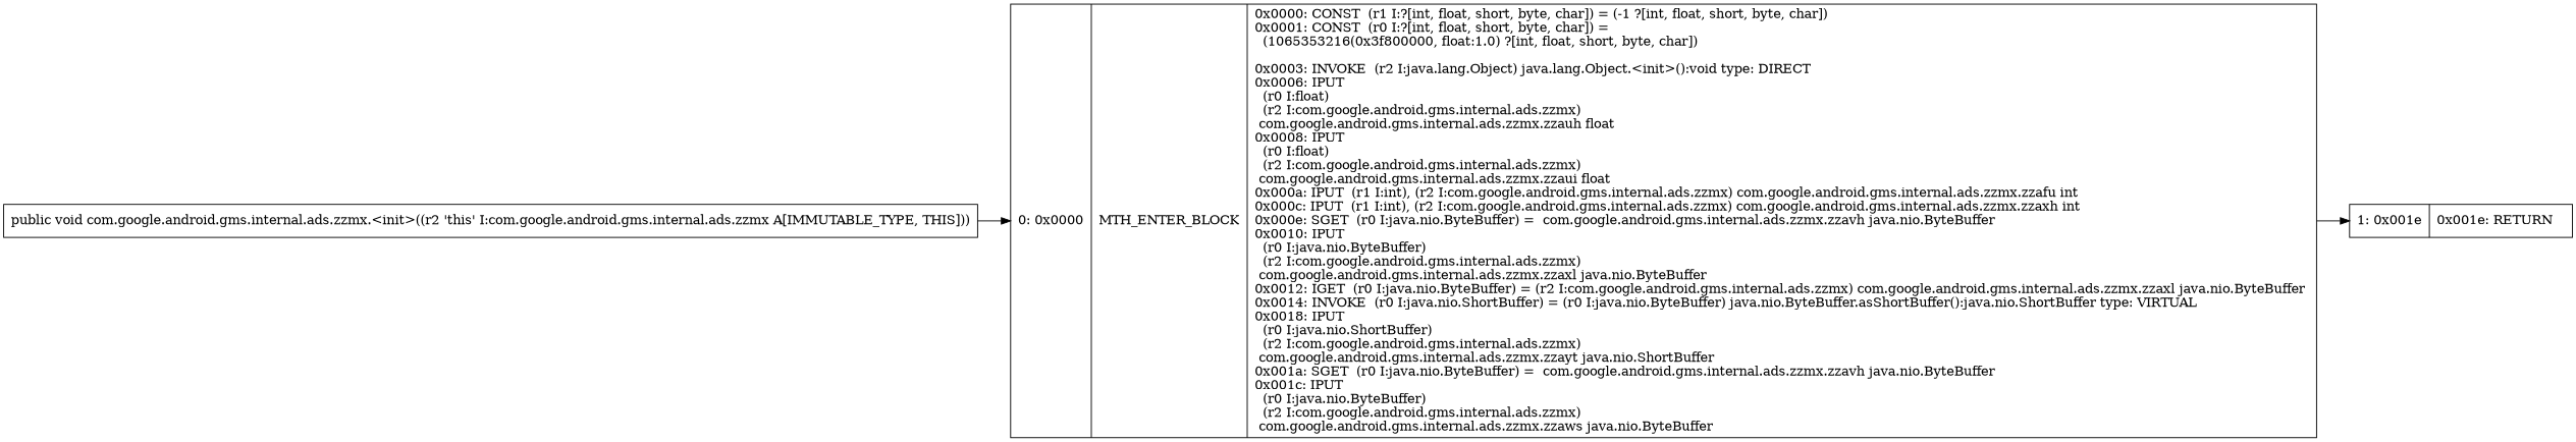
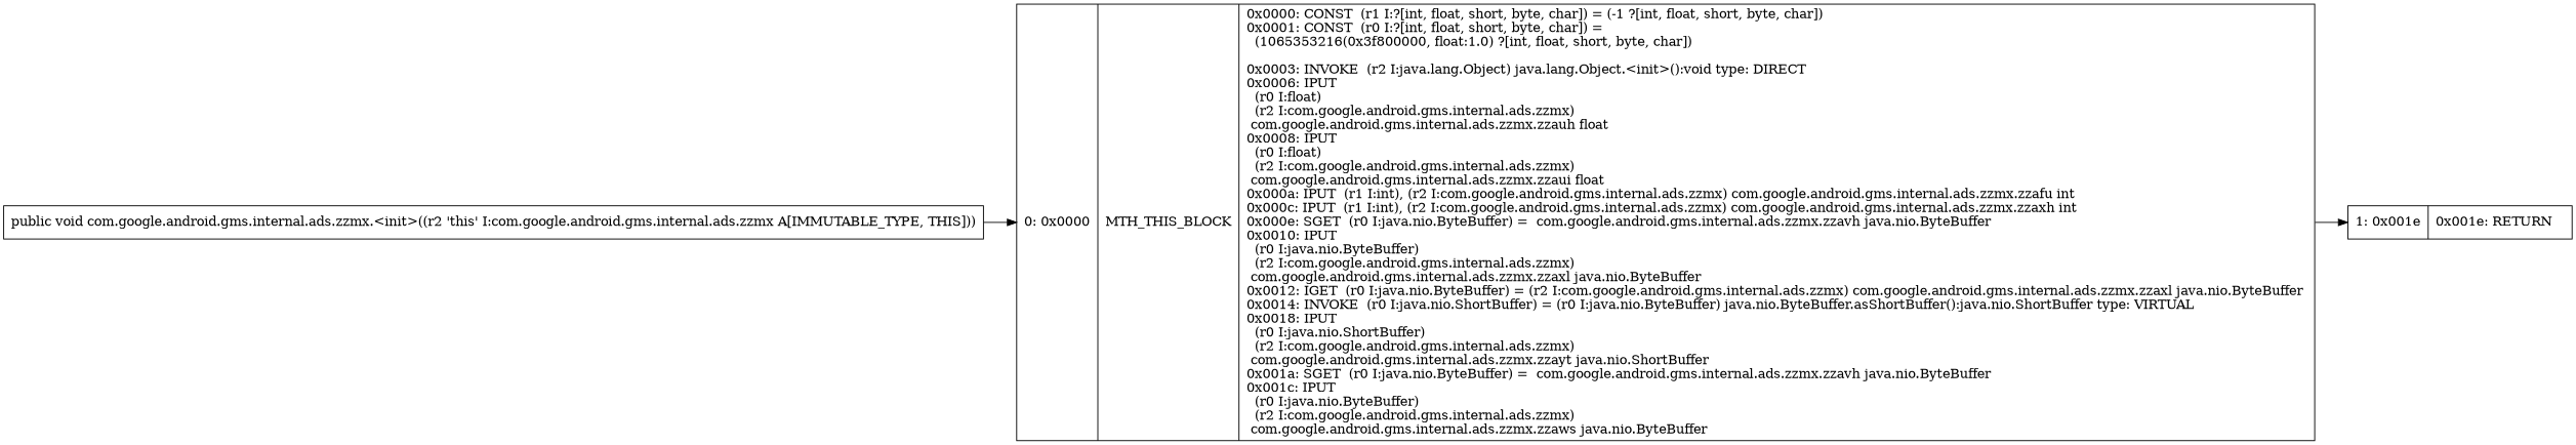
  digraph {
    rankdir=LR
    node [shape=record]
-   n1 [label="{0\:\ 0x0000|MTH_ENTER_BLOCK\l|0x0000: CONST  (r1 I:?[int, float, short, byte, char]) = (\-1 ?[int, float, short, byte, char]) \l0x0001: CONST  (r0 I:?[int, float, short, byte, char]) = \l  (1065353216(0x3f800000, float:1.0) ?[int, float, short, byte, char])\l \l0x0003: INVOKE  (r2 I:java.lang.Object) java.lang.Object.\<init\>():void type: DIRECT \l0x0006: IPUT  \l  (r0 I:float)\l  (r2 I:com.google.android.gms.internal.ads.zzmx)\l com.google.android.gms.internal.ads.zzmx.zzauh float \l0x0008: IPUT  \l  (r0 I:float)\l  (r2 I:com.google.android.gms.internal.ads.zzmx)\l com.google.android.gms.internal.ads.zzmx.zzaui float \l0x000a: IPUT  (r1 I:int), (r2 I:com.google.android.gms.internal.ads.zzmx) com.google.android.gms.internal.ads.zzmx.zzafu int \l0x000c: IPUT  (r1 I:int), (r2 I:com.google.android.gms.internal.ads.zzmx) com.google.android.gms.internal.ads.zzmx.zzaxh int \l0x000e: SGET  (r0 I:java.nio.ByteBuffer) =  com.google.android.gms.internal.ads.zzmx.zzavh java.nio.ByteBuffer \l0x0010: IPUT  \l  (r0 I:java.nio.ByteBuffer)\l  (r2 I:com.google.android.gms.internal.ads.zzmx)\l com.google.android.gms.internal.ads.zzmx.zzaxl java.nio.ByteBuffer \l0x0012: IGET  (r0 I:java.nio.ByteBuffer) = (r2 I:com.google.android.gms.internal.ads.zzmx) com.google.android.gms.internal.ads.zzmx.zzaxl java.nio.ByteBuffer \l0x0014: INVOKE  (r0 I:java.nio.ShortBuffer) = (r0 I:java.nio.ByteBuffer) java.nio.ByteBuffer.asShortBuffer():java.nio.ShortBuffer type: VIRTUAL \l0x0018: IPUT  \l  (r0 I:java.nio.ShortBuffer)\l  (r2 I:com.google.android.gms.internal.ads.zzmx)\l com.google.android.gms.internal.ads.zzmx.zzayt java.nio.ShortBuffer \l0x001a: SGET  (r0 I:java.nio.ByteBuffer) =  com.google.android.gms.internal.ads.zzmx.zzavh java.nio.ByteBuffer \l0x001c: IPUT  \l  (r0 I:java.nio.ByteBuffer)\l  (r2 I:com.google.android.gms.internal.ads.zzmx)\l com.google.android.gms.internal.ads.zzmx.zzaws java.nio.ByteBuffer \l}"]
+   n1 [label="{0\:\ 0x0000|MTH_THIS_BLOCK\l|0x0000: CONST  (r1 I:?[int, float, short, byte, char]) = (\-1 ?[int, float, short, byte, char]) \l0x0001: CONST  (r0 I:?[int, float, short, byte, char]) = \l  (1065353216(0x3f800000, float:1.0) ?[int, float, short, byte, char])\l \l0x0003: INVOKE  (r2 I:java.lang.Object) java.lang.Object.\<init\>():void type: DIRECT \l0x0006: IPUT  \l  (r0 I:float)\l  (r2 I:com.google.android.gms.internal.ads.zzmx)\l com.google.android.gms.internal.ads.zzmx.zzauh float \l0x0008: IPUT  \l  (r0 I:float)\l  (r2 I:com.google.android.gms.internal.ads.zzmx)\l com.google.android.gms.internal.ads.zzmx.zzaui float \l0x000a: IPUT  (r1 I:int), (r2 I:com.google.android.gms.internal.ads.zzmx) com.google.android.gms.internal.ads.zzmx.zzafu int \l0x000c: IPUT  (r1 I:int), (r2 I:com.google.android.gms.internal.ads.zzmx) com.google.android.gms.internal.ads.zzmx.zzaxh int \l0x000e: SGET  (r0 I:java.nio.ByteBuffer) =  com.google.android.gms.internal.ads.zzmx.zzavh java.nio.ByteBuffer \l0x0010: IPUT  \l  (r0 I:java.nio.ByteBuffer)\l  (r2 I:com.google.android.gms.internal.ads.zzmx)\l com.google.android.gms.internal.ads.zzmx.zzaxl java.nio.ByteBuffer \l0x0012: IGET  (r0 I:java.nio.ByteBuffer) = (r2 I:com.google.android.gms.internal.ads.zzmx) com.google.android.gms.internal.ads.zzmx.zzaxl java.nio.ByteBuffer \l0x0014: INVOKE  (r0 I:java.nio.ShortBuffer) = (r0 I:java.nio.ByteBuffer) java.nio.ByteBuffer.asShortBuffer():java.nio.ShortBuffer type: VIRTUAL \l0x0018: IPUT  \l  (r0 I:java.nio.ShortBuffer)\l  (r2 I:com.google.android.gms.internal.ads.zzmx)\l com.google.android.gms.internal.ads.zzmx.zzayt java.nio.ShortBuffer \l0x001a: SGET  (r0 I:java.nio.ByteBuffer) =  com.google.android.gms.internal.ads.zzmx.zzavh java.nio.ByteBuffer \l0x001c: IPUT  \l  (r0 I:java.nio.ByteBuffer)\l  (r2 I:com.google.android.gms.internal.ads.zzmx)\l com.google.android.gms.internal.ads.zzmx.zzaws java.nio.ByteBuffer \l}"]
    n2 [label="{1\:\ 0x001e|0x001e: RETURN   \l}"]
    n3 [label="{public void com.google.android.gms.internal.ads.zzmx.\<init\>((r2 'this' I:com.google.android.gms.internal.ads.zzmx A[IMMUTABLE_TYPE, THIS])) }"]
    n1 -> n2
    n3 -> n1
  }
